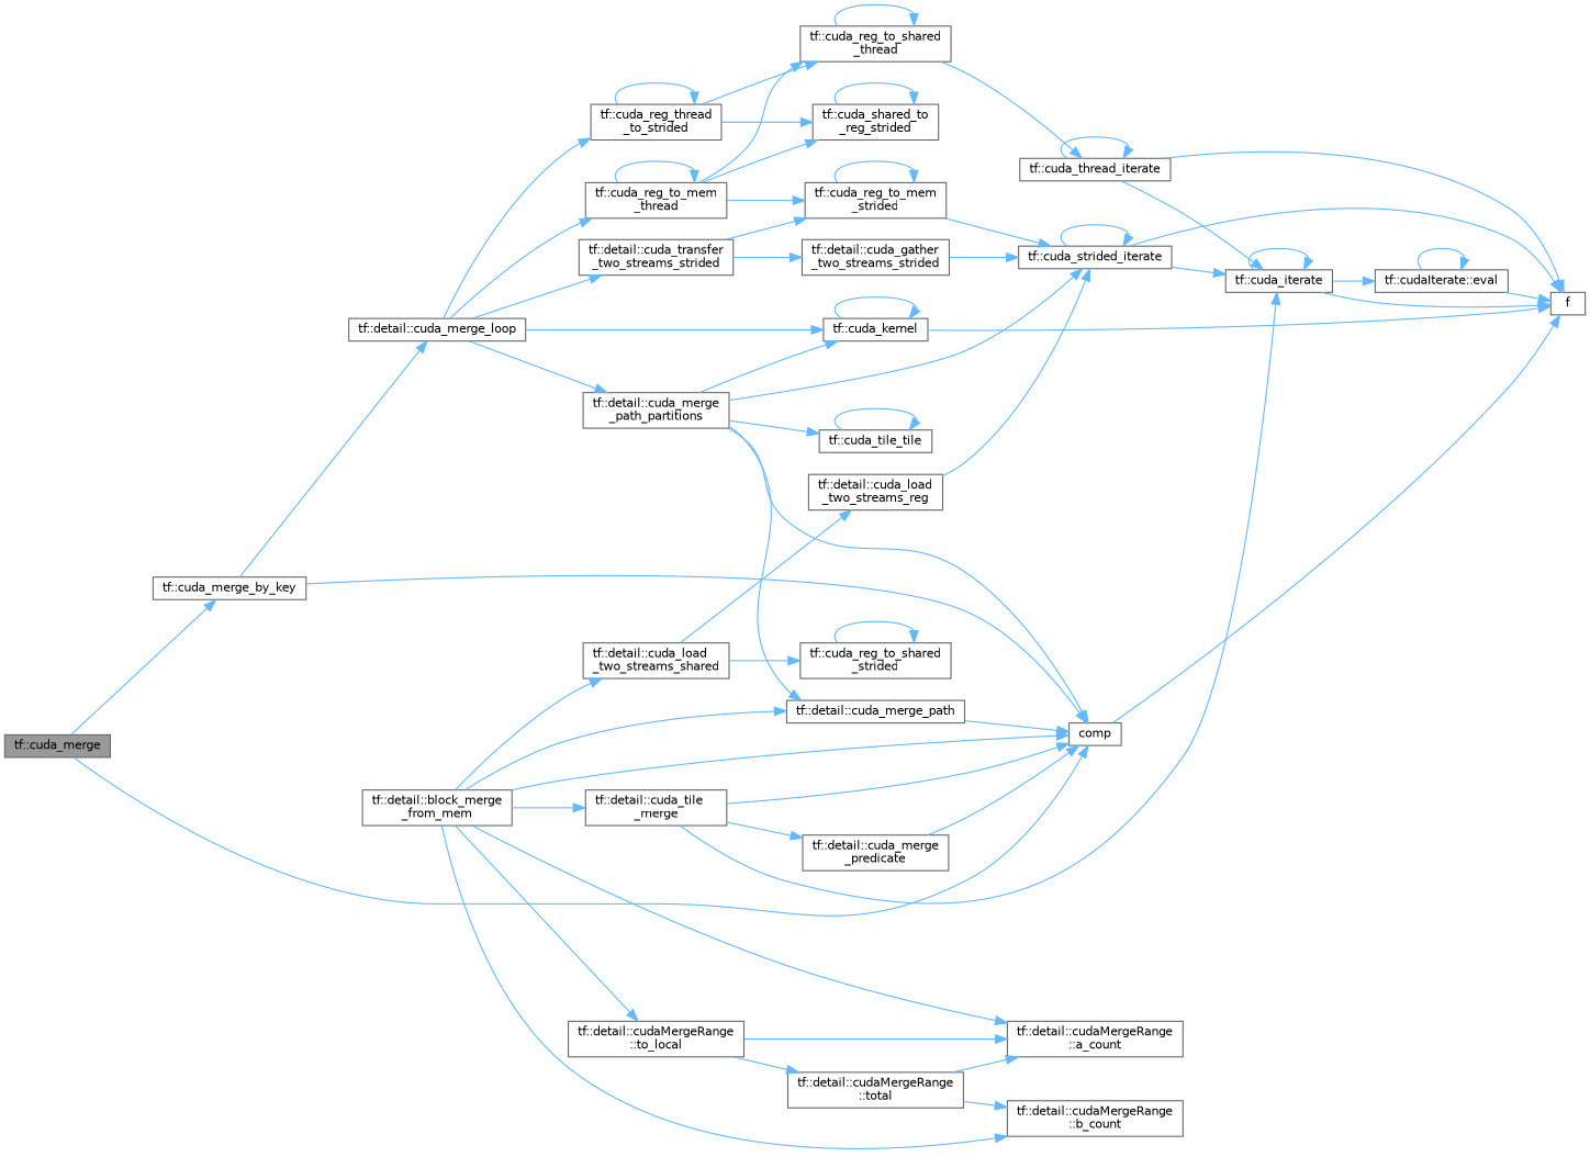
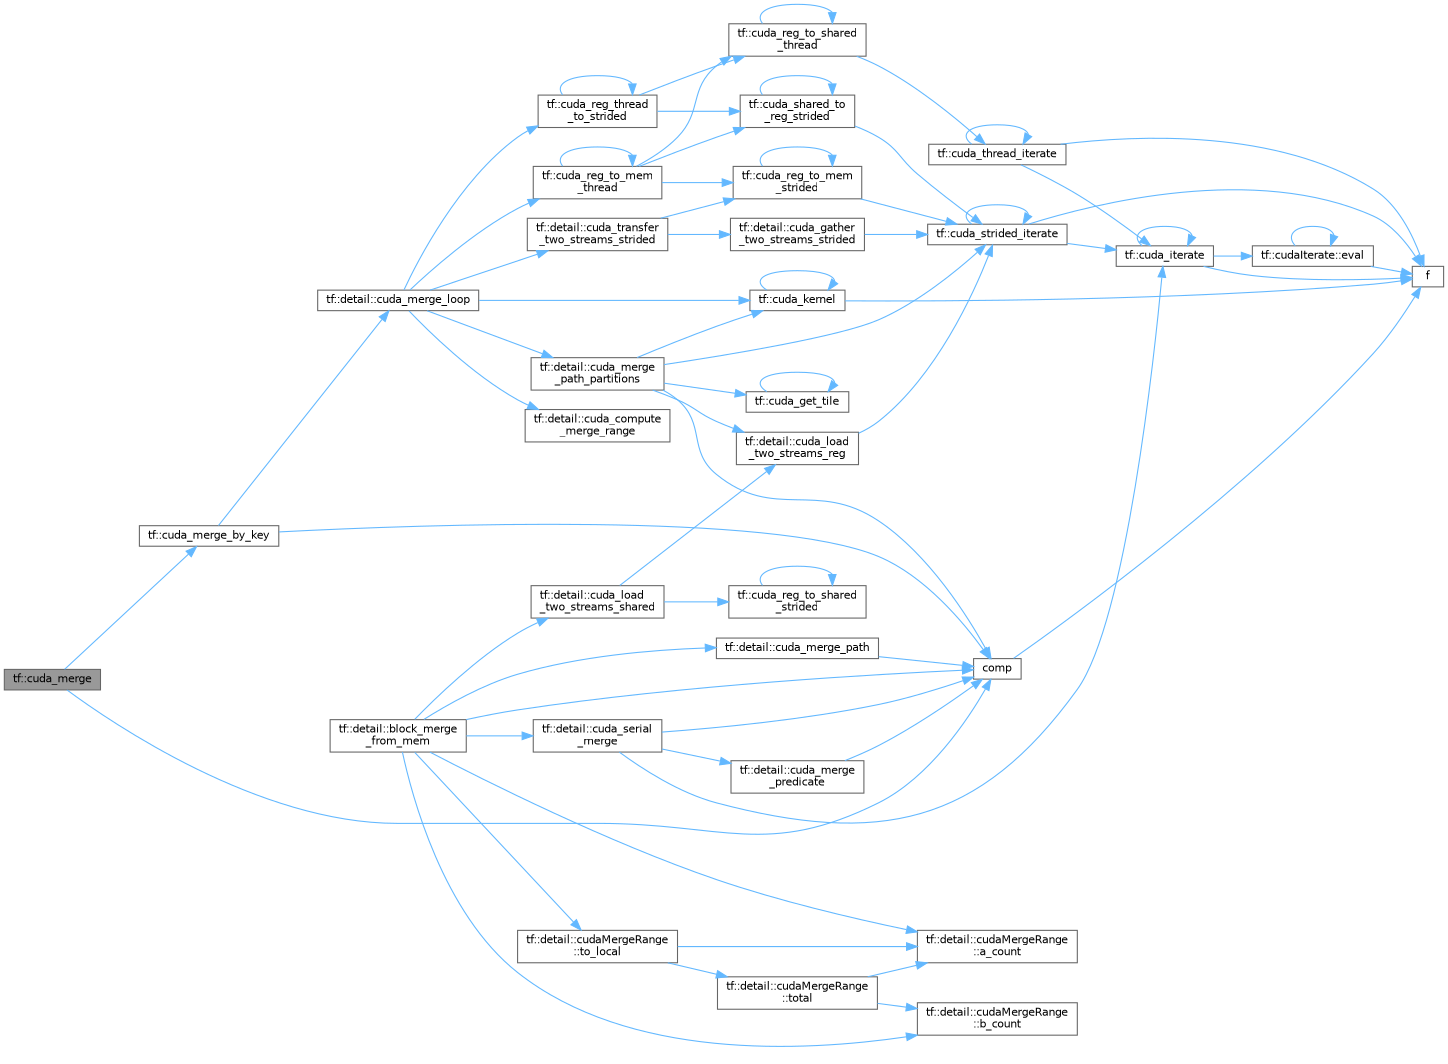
  digraph {
    rankdir=LR
    node [color=grey40 fillcolor=white fontname=Helvetica fontsize=10 shape=box style=filled]
    edge [color=steelblue1 fontname=Helvetica fontsize=10 labelfontname=Helvetica labelfontsize=10 style=solid]
    n1 [color=gray40 fillcolor=grey60 fontcolor=black height=0.2 label="tf::cuda_merge" width=0.4]
    n2 [height=0.2 label=comp width=0.4]
    n3 [height=0.2 label="tf::cuda_merge_by_key" width=0.4]
    n4 [height=0.2 label=f width=0.4]
    n5 [height=0.2 label="tf::detail::cuda_merge_loop" width=0.4]
+   n6 [height=0.2 label="tf::detail::cuda_compute\l_merge_range" width=0.4]
    n7 [height=0.2 label="tf::cuda_kernel" width=0.4]
    n8 [height=0.2 label="tf::detail::cuda_merge\l_path_partitions" width=0.4]
    n9 [height=0.2 label="tf::cuda_reg_thread\l_to_strided" width=0.4]
    n10 [height=0.2 label="tf::cuda_reg_to_mem\l_thread" width=0.4]
    n11 [height=0.2 label="tf::detail::cuda_transfer\l_two_streams_strided" width=0.4]
    n12 [height=0.2 label="tf::detail::block_merge\l_from_mem" width=0.4]
    n13 [height=0.2 label="tf::detail::cudaMergeRange\l::a_count" width=0.4]
    n14 [height=0.2 label="tf::detail::cudaMergeRange\l::b_count" width=0.4]
    n15 [height=0.2 label="tf::detail::cuda_load\l_two_streams_shared" width=0.4]
    n16 [height=0.2 label="tf::detail::cuda_merge_path" width=0.4]
-   n17 [height=0.2 label="tf::detail::cuda_tile\l_merge" width=0.4]
+   n17 [height=0.2 label="tf::detail::cuda_serial\l_merge" width=0.4]
    n18 [height=0.2 label="tf::detail::cudaMergeRange\l::to_local" width=0.4]
    n19 [height=0.2 label="tf::cuda_strided_iterate" width=0.4]
-   n20 [height=0.2 label="tf::cuda_tile_tile" width=0.4]
+   n20 [height=0.2 label="tf::cuda_get_tile" width=0.4]
    n21 [height=0.2 label="tf::cuda_reg_to_shared\l_thread" width=0.4]
    n22 [height=0.2 label="tf::cuda_shared_to\l_reg_strided" width=0.4]
    n23 [height=0.2 label="tf::cuda_reg_to_mem\l_strided" width=0.4]
    n24 [height=0.2 label="tf::detail::cuda_gather\l_two_streams_strided" width=0.4]
    n25 [height=0.2 label="tf::detail::cuda_load\l_two_streams_reg" width=0.4]
    n26 [height=0.2 label="tf::cuda_reg_to_shared\l_strided" width=0.4]
    n27 [height=0.2 label="tf::cuda_iterate" width=0.4]
    n28 [height=0.2 label="tf::detail::cuda_merge\l_predicate" width=0.4]
    n29 [height=0.2 label="tf::detail::cudaMergeRange\l::total" width=0.4]
    n30 [height=0.2 label="tf::cudaIterate::eval" width=0.4]
    n31 [height=0.2 label="tf::cuda_thread_iterate" width=0.4]
    n1 -> n2
    n1 -> n3
    n2 -> n4
    n3 -> n2
    n3 -> n5
+   n5 -> n6
    n5 -> n7
    n5 -> n8
    n5 -> n9
    n5 -> n10
    n5 -> n11
    n7 -> n4
    n7 -> n7
    n8 -> n2
    n8 -> n7
-   n8 -> n16
+   n8 -> n25
    n8 -> n19
    n8 -> n20
    n9 -> n9
    n9 -> n21
    n9 -> n22
    n10 -> n10
    n10 -> n21
    n10 -> n22
    n10 -> n23
    n11 -> n23
    n11 -> n24
    n12 -> n2
    n12 -> n13
    n12 -> n14
    n12 -> n15
    n12 -> n16
    n12 -> n17
    n12 -> n18
    n15 -> n25
    n15 -> n26
    n16 -> n2
    n17 -> n2
    n17 -> n27
    n17 -> n28
    n18 -> n13
    n18 -> n29
    n19 -> n4
    n19 -> n19
    n19 -> n27
    n20 -> n20
    n21 -> n21
    n21 -> n31
+   n22 -> n19
    n22 -> n22
    n23 -> n19
    n23 -> n23
    n24 -> n19
    n25 -> n19
    n26 -> n26
    n27 -> n4
    n27 -> n27
    n27 -> n30
    n28 -> n2
    n29 -> n13
    n29 -> n14
    n30 -> n4
    n30 -> n30
    n31 -> n4
    n31 -> n27
    n31 -> n31
  }
